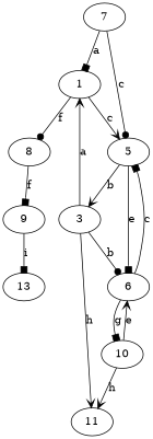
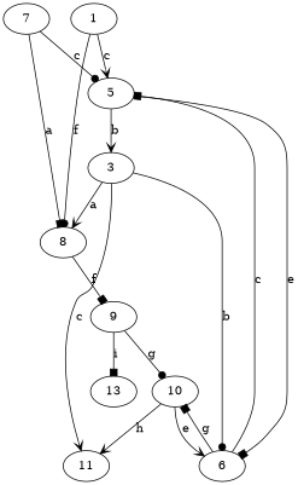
  strict digraph {
    edge [arrowhead=box]
    n1 [label=7]
    1
    5
    8
    3
    6
    9
    11
    10
    13
-   n1 -> 1 [label=a]
+   n1 -> 8 [label=a]
    n1 -> 5 [arrowhead=dot label=c]
    1 -> 5 [arrowhead=vee label=c]
    1 -> 8 [arrowhead=dot label=f]
    5 -> 3 [arrowhead=vee label=b]
    5 -> 6 [label=e]
    8 -> 9 [label=f]
-   3 -> 1 [arrowhead=vee label=a]
+   3 -> 8 [arrowhead=vee label=a]
    3 -> 6 [arrowhead=dot label=b]
-   3 -> 11 [arrowhead=vee label=h]
+   3 -> 11 [arrowhead=vee label=c]
    6 -> 5 [label=c]
    6 -> 10 [label=g]
+   9 -> 10 [arrowhead=dot label=g]
    9 -> 13 [label=i]
    10 -> 6 [arrowhead=vee label=e]
    10 -> 11 [arrowhead=vee label=h]
  }
